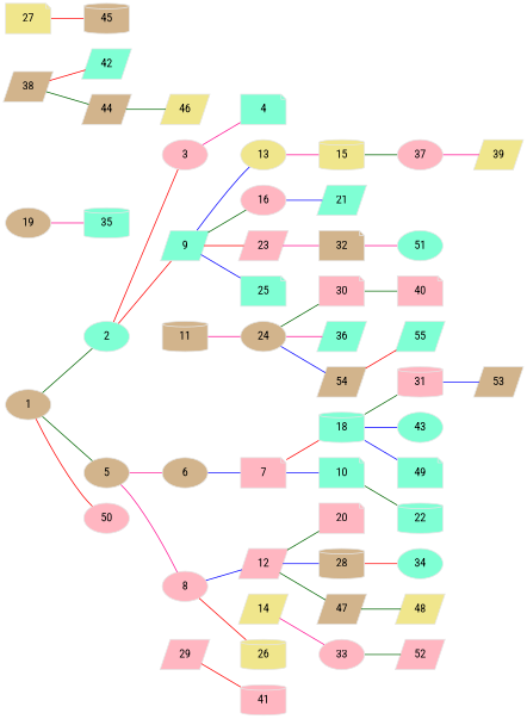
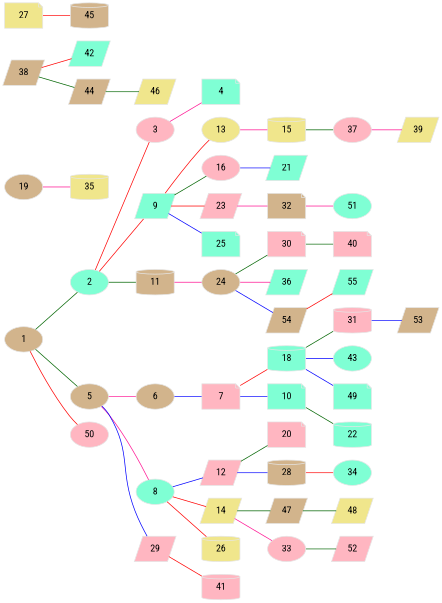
  graph {
    fontname="Roboto Condensed"
    rankdir=LR
    node [color=gray90 fillcolor=lightpink fontname="Roboto Condensed" shape=parallelogram style=filled]
    edge [color=darkgreen fontname="Roboto Condensed" weight=1.0]
    1 [fillcolor=tan shape=ellipse]
    2 [fillcolor=aquamarine shape=ellipse]
    5 [fillcolor=tan shape=ellipse]
    50 [shape=ellipse]
    3 [shape=ellipse]
    9 [fillcolor=aquamarine]
    11 [fillcolor=tan shape=cylinder]
    6 [fillcolor=tan shape=ellipse]
-   8 [shape=ellipse]
+   8 [fillcolor=aquamarine shape=ellipse]
    29
    4 [fillcolor=aquamarine shape=note]
    13 [fillcolor=khaki shape=ellipse]
    16 [shape=ellipse]
    23
    25 [fillcolor=aquamarine shape=note]
    24 [fillcolor=tan shape=ellipse]
    19 [fillcolor=tan shape=ellipse]
-   35 [fillcolor=aquamarine shape=cylinder]
+   35 [fillcolor=khaki shape=cylinder]
    7 [shape=note]
    12
    14 [fillcolor=khaki]
    26 [fillcolor=khaki shape=cylinder]
    41 [shape=cylinder]
    18 [fillcolor=aquamarine shape=cylinder]
    10 [fillcolor=aquamarine shape=note]
    31 [shape=cylinder]
    43 [fillcolor=aquamarine shape=ellipse]
    49 [fillcolor=aquamarine shape=note]
    22 [fillcolor=aquamarine shape=cylinder]
    20 [shape=note]
    28 [fillcolor=tan shape=cylinder]
    47 [fillcolor=tan]
    33 [shape=ellipse]
    15 [fillcolor=khaki shape=cylinder]
    21 [fillcolor=aquamarine]
    32 [fillcolor=tan shape=note]
    30 [shape=note]
    36 [fillcolor=aquamarine]
    54 [fillcolor=tan]
    34 [fillcolor=aquamarine shape=ellipse]
    48 [fillcolor=khaki]
    37 [shape=ellipse]
    52
    39 [fillcolor=khaki]
    38 [fillcolor=tan]
    42 [fillcolor=aquamarine]
    44 [fillcolor=tan]
    53 [fillcolor=tan]
    51 [fillcolor=aquamarine shape=ellipse]
    40 [shape=note]
    55 [fillcolor=aquamarine]
    27 [fillcolor=khaki shape=note]
    45 [fillcolor=tan shape=cylinder]
    46 [fillcolor=khaki]
    1 -- 2 [weight=2.0]
    1 -- 5
    1 -- 50 [color=red]
    2 -- 3 [color=red]
    2 -- 9 [color=red]
+   2 -- 11
    5 -- 6 [color=deeppink]
    5 -- 8 [color=deeppink]
+   5 -- 29 [color=blue]
    3 -- 4 [color=deeppink]
-   9 -- 13 [color=blue]
+   9 -- 13 [color=red]
    9 -- 16
    9 -- 23 [color=red]
    9 -- 25 [color=blue]
    11 -- 24 [color=deeppink]
    6 -- 7 [color=blue]
    8 -- 12 [color=blue]
+   8 -- 14 [color=red]
    8 -- 26 [color=red]
    29 -- 41 [color=red]
    13 -- 15 [color=deeppink]
    16 -- 21 [color=blue]
    23 -- 32 [color=deeppink]
    24 -- 30
    24 -- 36 [color=deeppink]
    24 -- 54 [color=blue]
    19 -- 35 [color=deeppink]
    7 -- 18 [color=red]
    7 -- 10 [color=blue weight=2.0]
    12 -- 20
    12 -- 28 [color=blue]
-   12 -- 47
+   14 -- 47
    14 -- 33 [color=deeppink]
    18 -- 31
    18 -- 43 [color=blue]
    18 -- 49 [color=blue]
    10 -- 22
    31 -- 53 [color=blue]
    28 -- 34 [color=red]
    47 -- 48
    33 -- 52
    15 -- 37
    32 -- 51 [color=deeppink]
    30 -- 40
    54 -- 55 [color=red]
    37 -- 39 [color=deeppink]
    38 -- 42 [color=red]
    38 -- 44
    44 -- 46
    27 -- 45 [color=red]
  }
